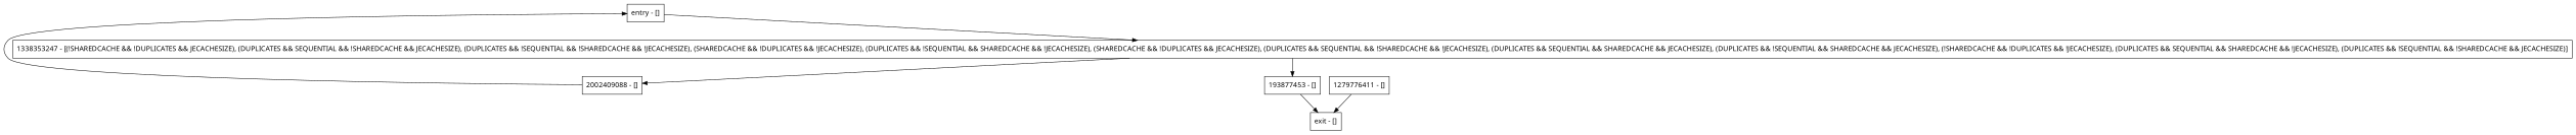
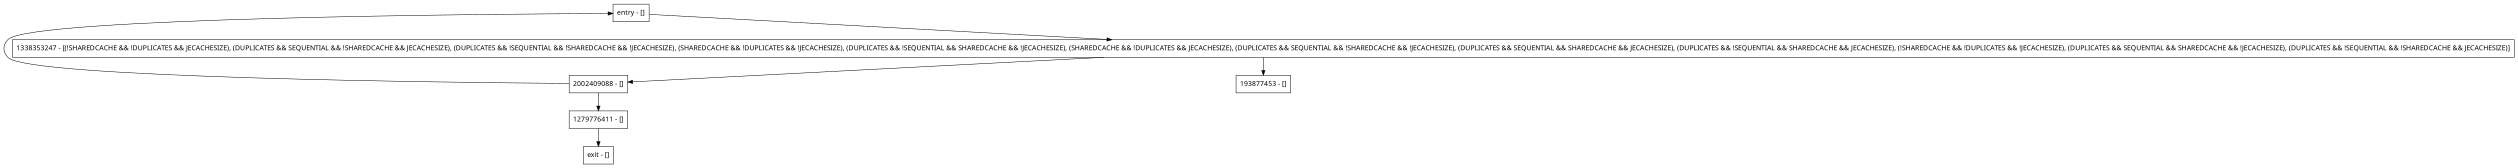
  digraph {
    fontname="Noto Sans"
    node [fontname="Noto Sans" shape=record]
    edge [fontname="Noto Sans"]
    n1 [label="entry - []"]
    n2 [label="1338353247 - [(!SHAREDCACHE && !DUPLICATES && JECACHESIZE), (DUPLICATES && SEQUENTIAL && !SHAREDCACHE && JECACHESIZE), (DUPLICATES && !SEQUENTIAL && !SHAREDCACHE && !JECACHESIZE), (SHAREDCACHE && !DUPLICATES && !JECACHESIZE), (DUPLICATES && !SEQUENTIAL && SHAREDCACHE && !JECACHESIZE), (SHAREDCACHE && !DUPLICATES && JECACHESIZE), (DUPLICATES && SEQUENTIAL && !SHAREDCACHE && !JECACHESIZE), (DUPLICATES && SEQUENTIAL && SHAREDCACHE && JECACHESIZE), (DUPLICATES && !SEQUENTIAL && SHAREDCACHE && JECACHESIZE), (!SHAREDCACHE && !DUPLICATES && !JECACHESIZE), (DUPLICATES && SEQUENTIAL && SHAREDCACHE && !JECACHESIZE), (DUPLICATES && !SEQUENTIAL && !SHAREDCACHE && JECACHESIZE)]"]
    n3 [label="2002409088 - []"]
    n4 [label="193877453 - []"]
    n5 [label="exit - []"]
    n6 [label="1279776411 - []"]
    n1 -> n2
    n2 -> n3
    n2 -> n4
    n3 -> n1
-   n4 -> n5
+   n3 -> n6
    n6 -> n5
  }
